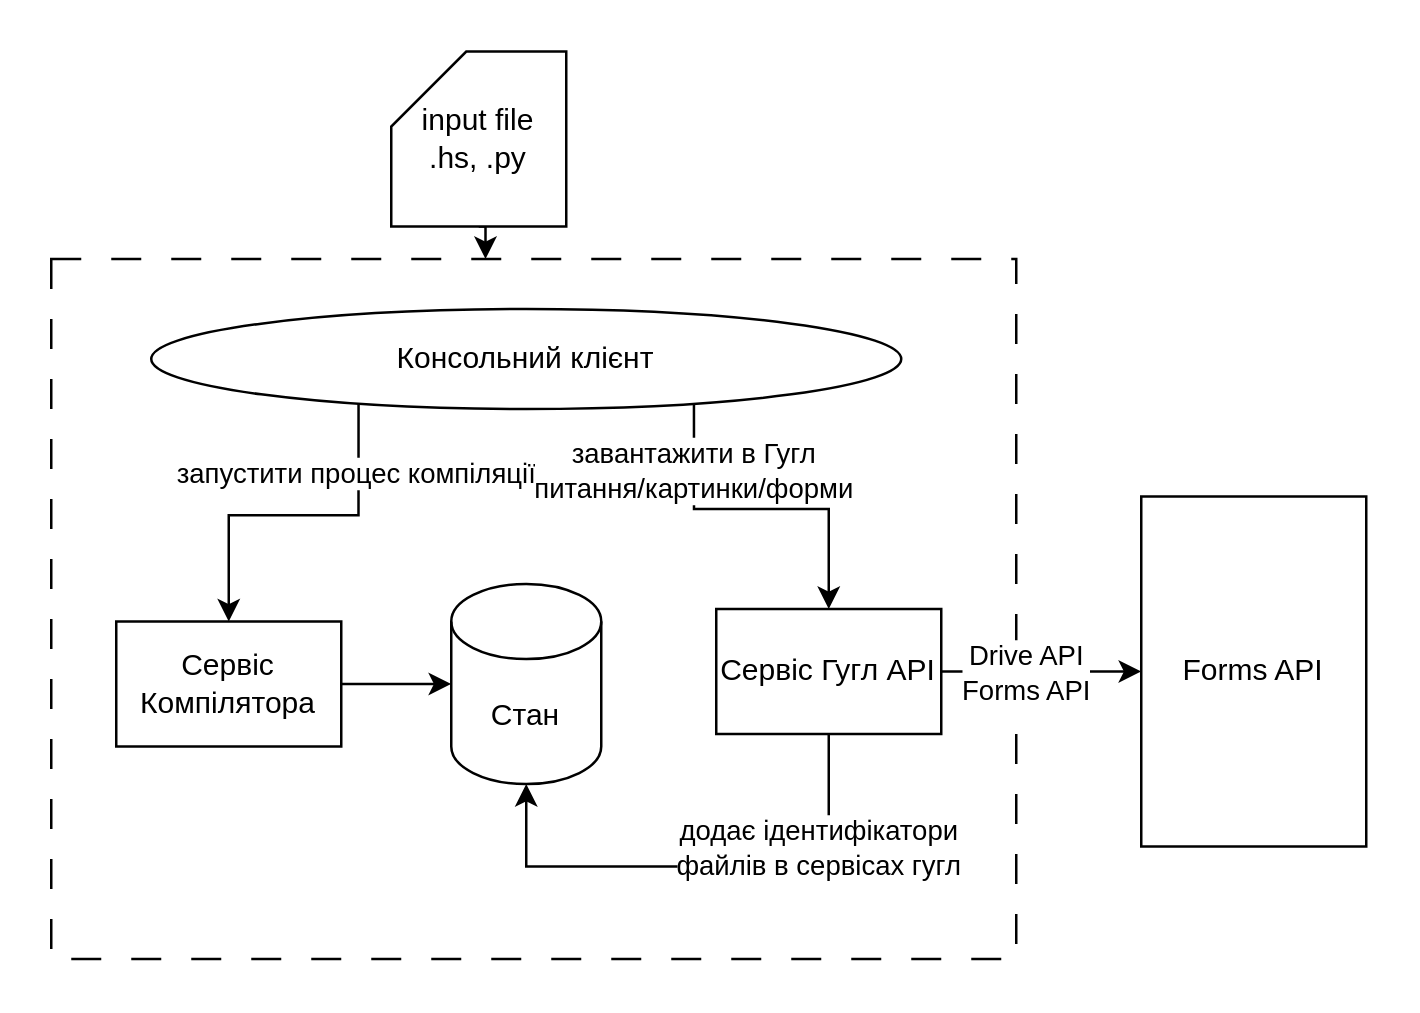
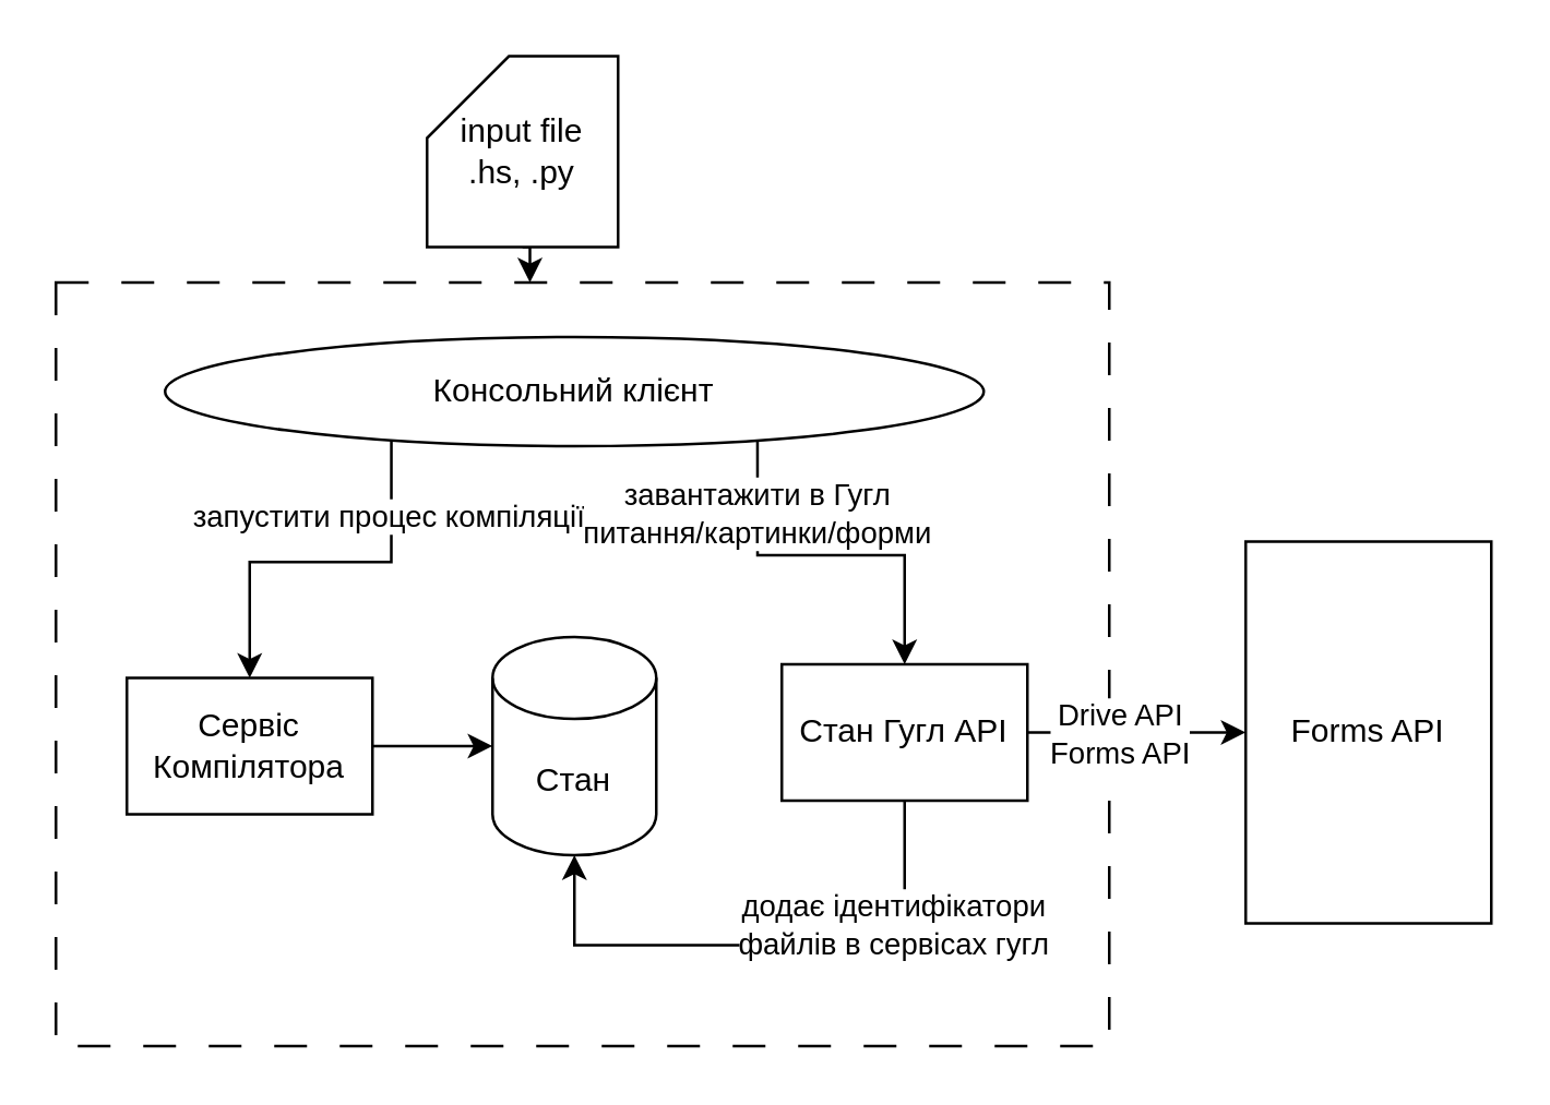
  <mxCell id="0" />
  <mxCell id="1" parent="0" />
  <mxCell id="2" value="" style="rounded=0;whiteSpace=wrap;html=1;dashed=1;dashPattern=12 12;" parent="1" vertex="1"><mxGeometry x="20" y="103" width="386" height="280" as="geometry" /></mxCell>
  <mxCell id="3" style="edgeStyle=orthogonalEdgeStyle;rounded=0;orthogonalLoop=1;jettySize=auto;html=1;entryX=0;entryY=0.5;entryDx=0;entryDy=0;" parent="1" edge="1"><mxGeometry relative="1" as="geometry"><mxPoint x="81" y="373" as="sourcePoint" /></mxGeometry></mxCell>
  <mxCell id="4" value="" style="edgeStyle=orthogonalEdgeStyle;rounded=0;orthogonalLoop=1;jettySize=auto;html=1;" parent="1" source="5" target="11" edge="1"><mxGeometry relative="1" as="geometry" /></mxCell>
  <mxCell id="5" value="Сервіс Компілятора" style="rounded=0;whiteSpace=wrap;html=1;" parent="1" vertex="1"><mxGeometry x="46" y="248" width="90" height="50" as="geometry" /></mxCell>
  <mxCell id="6" style="edgeStyle=orthogonalEdgeStyle;rounded=0;orthogonalLoop=1;jettySize=auto;html=1;entryX=0.5;entryY=1;entryDx=0;entryDy=0;entryPerimeter=0;" parent="1" source="10" target="11" edge="1"><mxGeometry relative="1" as="geometry"><mxPoint x="331" y="343" as="targetPoint" /><Array as="points"><mxPoint x="331" y="346" /><mxPoint x="210" y="346" /></Array></mxGeometry></mxCell>
  <mxCell id="7" value="додає ідентифікатори &lt;br&gt;файлів в сервісах гугл" style="edgeLabel;html=1;align=center;verticalAlign=middle;resizable=0;points=[];" parent="6" vertex="1" connectable="0"><mxGeometry x="-0.57" y="1" relative="1" as="geometry"><mxPoint x="-6" as="offset" /></mxGeometry></mxCell>
  <mxCell id="8" style="edgeStyle=orthogonalEdgeStyle;rounded=0;orthogonalLoop=1;jettySize=auto;html=1;entryX=0;entryY=0.5;entryDx=0;entryDy=0;" parent="1" source="10" target="17" edge="1"><mxGeometry relative="1" as="geometry" /></mxCell>
  <mxCell id="9" value="Drive API&lt;br&gt;Forms API&lt;br&gt;" style="edgeLabel;html=1;align=center;verticalAlign=middle;resizable=0;points=[];" parent="8" vertex="1" connectable="0"><mxGeometry x="-0.175" relative="1" as="geometry"><mxPoint as="offset" /></mxGeometry></mxCell>
- <mxCell id="10" value="Сервіс Гугл API" style="rounded=0;whiteSpace=wrap;html=1;" parent="1" vertex="1"><mxGeometry x="286" y="243" width="90" height="50" as="geometry" /></mxCell>
+ <mxCell id="10" value="Стан Гугл API" style="rounded=0;whiteSpace=wrap;html=1;" parent="1" vertex="1"><mxGeometry x="286" y="243" width="90" height="50" as="geometry" /></mxCell>
  <mxCell id="11" value="Стан" style="shape=cylinder3;whiteSpace=wrap;html=1;boundedLbl=1;backgroundOutline=1;size=15;" parent="1" vertex="1"><mxGeometry x="180" y="233" width="60" height="80" as="geometry" /></mxCell>
  <mxCell id="12" style="edgeStyle=orthogonalEdgeStyle;rounded=0;orthogonalLoop=1;jettySize=auto;html=1;exitX=0.25;exitY=1;exitDx=0;exitDy=0;entryX=0.5;entryY=0;entryDx=0;entryDy=0;" parent="1" source="16" target="5" edge="1"><mxGeometry relative="1" as="geometry" /></mxCell>
  <mxCell id="13" value="запустити процес компіляції" style="edgeLabel;html=1;align=center;verticalAlign=middle;resizable=0;points=[];" parent="12" vertex="1" connectable="0"><mxGeometry x="-0.592" y="-1" relative="1" as="geometry"><mxPoint as="offset" /></mxGeometry></mxCell>
  <mxCell id="14" style="edgeStyle=orthogonalEdgeStyle;rounded=0;orthogonalLoop=1;jettySize=auto;html=1;exitX=0.75;exitY=1;exitDx=0;exitDy=0;" parent="1" source="16" target="10" edge="1"><mxGeometry relative="1" as="geometry" /></mxCell>
  <mxCell id="15" value="завантажити в Гугл&lt;br&gt;питання/картинки/форми" style="edgeLabel;html=1;align=center;verticalAlign=middle;resizable=0;points=[];" parent="14" vertex="1" connectable="0"><mxGeometry x="-0.598" y="-1" relative="1" as="geometry"><mxPoint as="offset" /></mxGeometry></mxCell>
  <mxCell id="16" value="Консольний клієнт" style="ellipse;whiteSpace=wrap;html=1;" parent="1" vertex="1"><mxGeometry x="60" y="123" width="300" height="40" as="geometry" /></mxCell>
  <mxCell id="17" value="Forms API" style="rounded=0;whiteSpace=wrap;html=1;" parent="1" vertex="1"><mxGeometry x="456" y="198" width="90" height="140" as="geometry" /></mxCell>
  <mxCell id="18" style="edgeStyle=orthogonalEdgeStyle;rounded=0;orthogonalLoop=1;jettySize=auto;html=1;exitX=0.5;exitY=1;exitDx=0;exitDy=0;exitPerimeter=0;entryX=0.45;entryY=0;entryDx=0;entryDy=0;entryPerimeter=0;" parent="1" source="19" target="2" edge="1"><mxGeometry relative="1" as="geometry" /></mxCell>
  <mxCell id="19" value="input file&lt;br&gt;.hs, .py" style="shape=card;whiteSpace=wrap;html=1;" parent="1" vertex="1"><mxGeometry x="156" y="20" width="70" height="70" as="geometry" /></mxCell>
